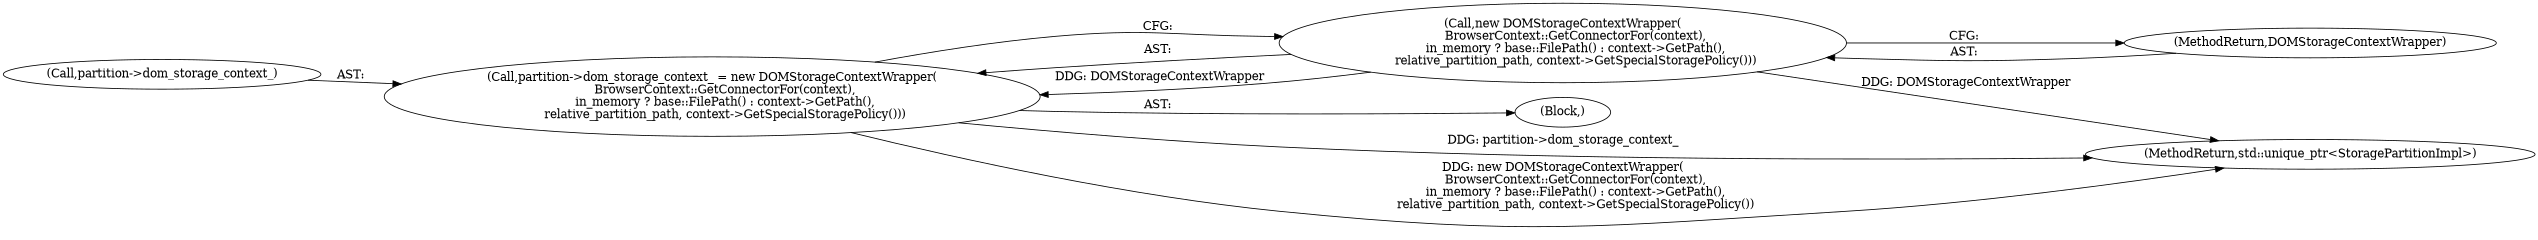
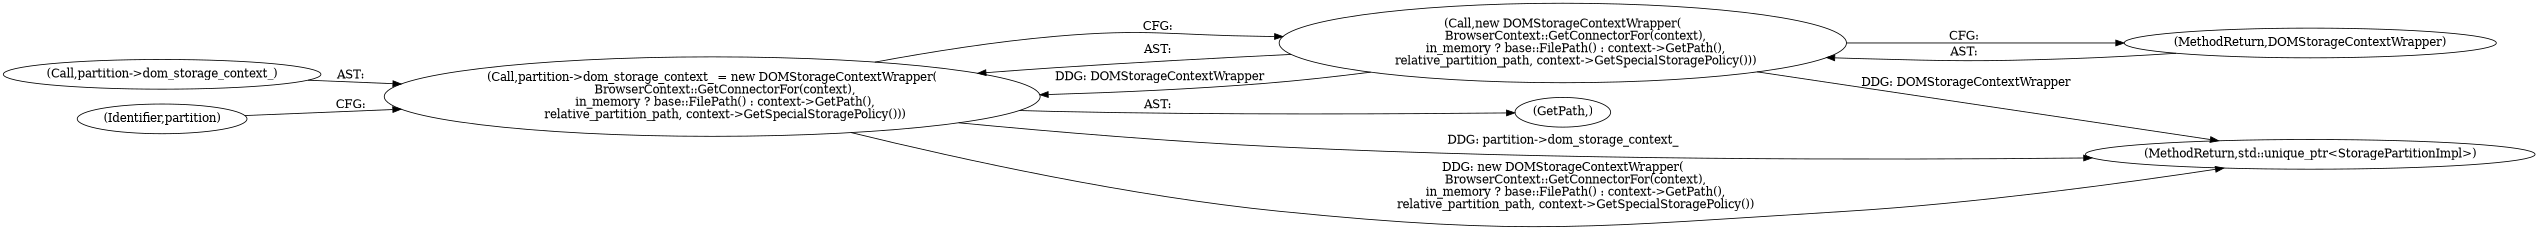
  digraph {
    rankdir=LR
    n1 [label="(Call,partition->dom_storage_context_ = new DOMStorageContextWrapper(\n       BrowserContext::GetConnectorFor(context),\n       in_memory ? base::FilePath() : context->GetPath(),\n       relative_partition_path, context->GetSpecialStoragePolicy()))"]
    n2 [label="(Call,new DOMStorageContextWrapper(\n       BrowserContext::GetConnectorFor(context),\n       in_memory ? base::FilePath() : context->GetPath(),\n       relative_partition_path, context->GetSpecialStoragePolicy()))"]
-   n3 [label="(Block,)"]
+   n3 [label="(GetPath,)"]
    n4 [label="(MethodReturn,std::unique_ptr<StoragePartitionImpl>)"]
    n5 [label="(MethodReturn,DOMStorageContextWrapper)"]
    n6 [label="(Call,partition->dom_storage_context_)"]
+   n7 [label="(Identifier,partition)"]
    n1 -> n2 [label="CFG: "]
    n1 -> n3 [label="AST: "]
    n1 -> n4 [label="DDG: partition->dom_storage_context_"]
    n1 -> n4 [label="DDG: new DOMStorageContextWrapper(\n       BrowserContext::GetConnectorFor(context),\n       in_memory ? base::FilePath() : context->GetPath(),\n       relative_partition_path, context->GetSpecialStoragePolicy())"]
    n2 -> n1 [label="AST: "]
    n2 -> n1 [label="DDG: DOMStorageContextWrapper"]
    n2 -> n4 [label="DDG: DOMStorageContextWrapper"]
    n2 -> n5 [label="CFG: "]
    n5 -> n2 [label="AST: "]
    n6 -> n1 [label="AST: "]
+   n7 -> n1 [label="CFG: "]
  }
